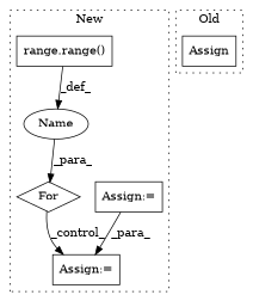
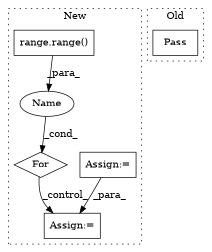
  digraph {
    node [a=68 l=3 shape=box]
    n1 [a=107 l="4,18" label=For s="14999,15040" shape=diamond]
    n2 [a=87 label=Name s=15003 shape=ellipse]
    n3 [l=4 label="Assign:=" s=15107]
    n4 [label="Assign:=" s=14873]
    n5 [a=75 l="6,1" label="range.range()" s="15010,15039"]
-   n6 [a=62 l=4 label=Assign s=14714]
+   n6 [a=62 l=4 label=Pass s=14714]
    subgraph cluster_1 {
      label=New
      style=dotted
      n1
      n2
      n3
      n4
      n5
    }
    subgraph cluster_2 {
      label=Old
      style=dotted
      n6
    }
    n1 -> n3 [label=_control_]
-   n2 -> n1 [label=_para_]
+   n2 -> n1 [label=_cond_]
    n4 -> n3 [label=_para_]
-   n5 -> n2 [label=_def_]
+   n5 -> n2 [label=_para_]
  }
